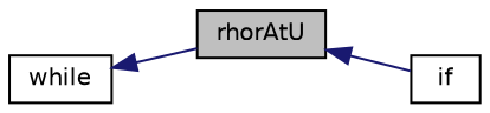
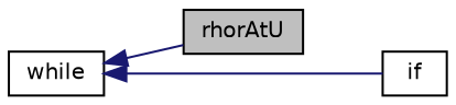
  digraph {
    rankdir=LR
    node [color=black fontname=Helvetica fontsize=10 shape=record]
    edge [color=midnightblue dir=back fontname=Helvetica fontsize=10 labelfontname=Helvetica labelfontsize=10 style=solid]
    n1 [fillcolor=grey75 fontcolor=black height=0.2 label=rhorAtU style=filled width=0.4]
    n2 [height=0.2 label=if width=0.4]
    n3 [height=0.2 label=while width=0.4]
-   n1 -> n2
+   n3 -> n2
    n3 -> n1
  }
